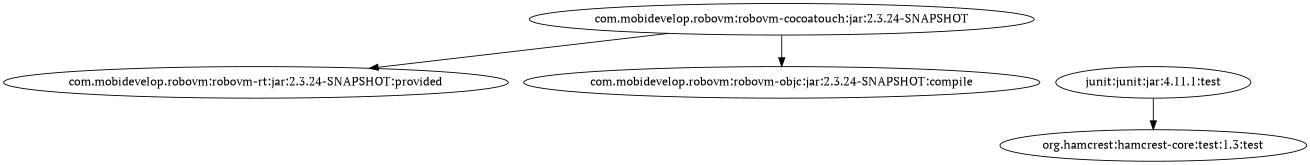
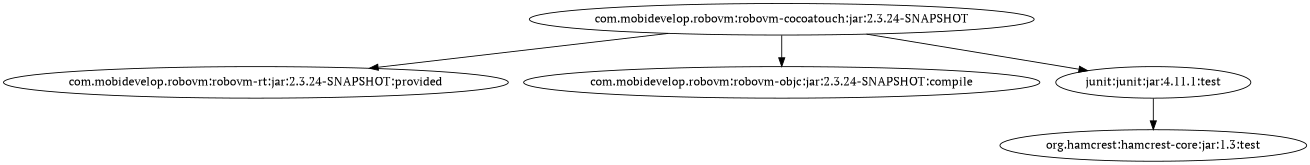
  digraph {
    fontname="PT Serif"
    node [fontname="PT Serif"]
    edge [fontname="PT Serif"]
    "com.mobidevelop.robovm:robovm-cocoatouch:jar:2.3.24-SNAPSHOT"
    "com.mobidevelop.robovm:robovm-rt:jar:2.3.24-SNAPSHOT:provided"
    "com.mobidevelop.robovm:robovm-objc:jar:2.3.24-SNAPSHOT:compile"
    n4 [label="junit:junit:jar:4.11.1:test"]
-   "org.hamcrest:hamcrest-core:jar:1.3:test" [label="org.hamcrest:hamcrest-core:test:1.3:test"]
+   "org.hamcrest:hamcrest-core:jar:1.3:test"
    "com.mobidevelop.robovm:robovm-cocoatouch:jar:2.3.24-SNAPSHOT" -> "com.mobidevelop.robovm:robovm-rt:jar:2.3.24-SNAPSHOT:provided"
    "com.mobidevelop.robovm:robovm-cocoatouch:jar:2.3.24-SNAPSHOT" -> "com.mobidevelop.robovm:robovm-objc:jar:2.3.24-SNAPSHOT:compile"
+   "com.mobidevelop.robovm:robovm-cocoatouch:jar:2.3.24-SNAPSHOT" -> n4
    n4 -> "org.hamcrest:hamcrest-core:jar:1.3:test"
  }
